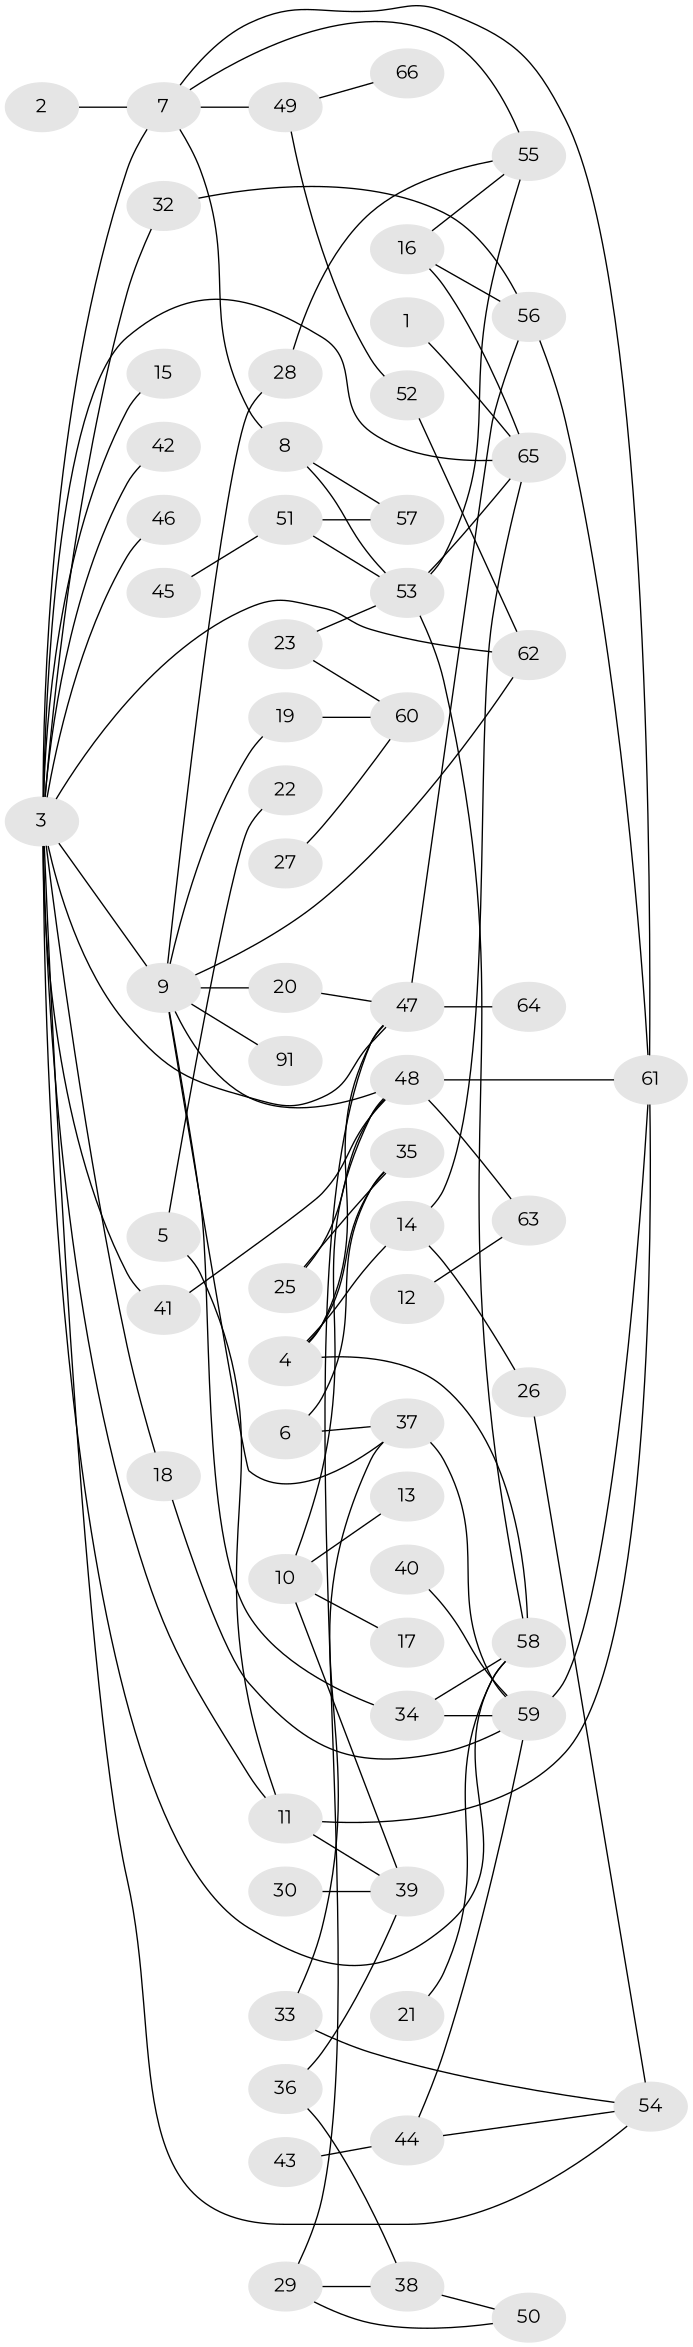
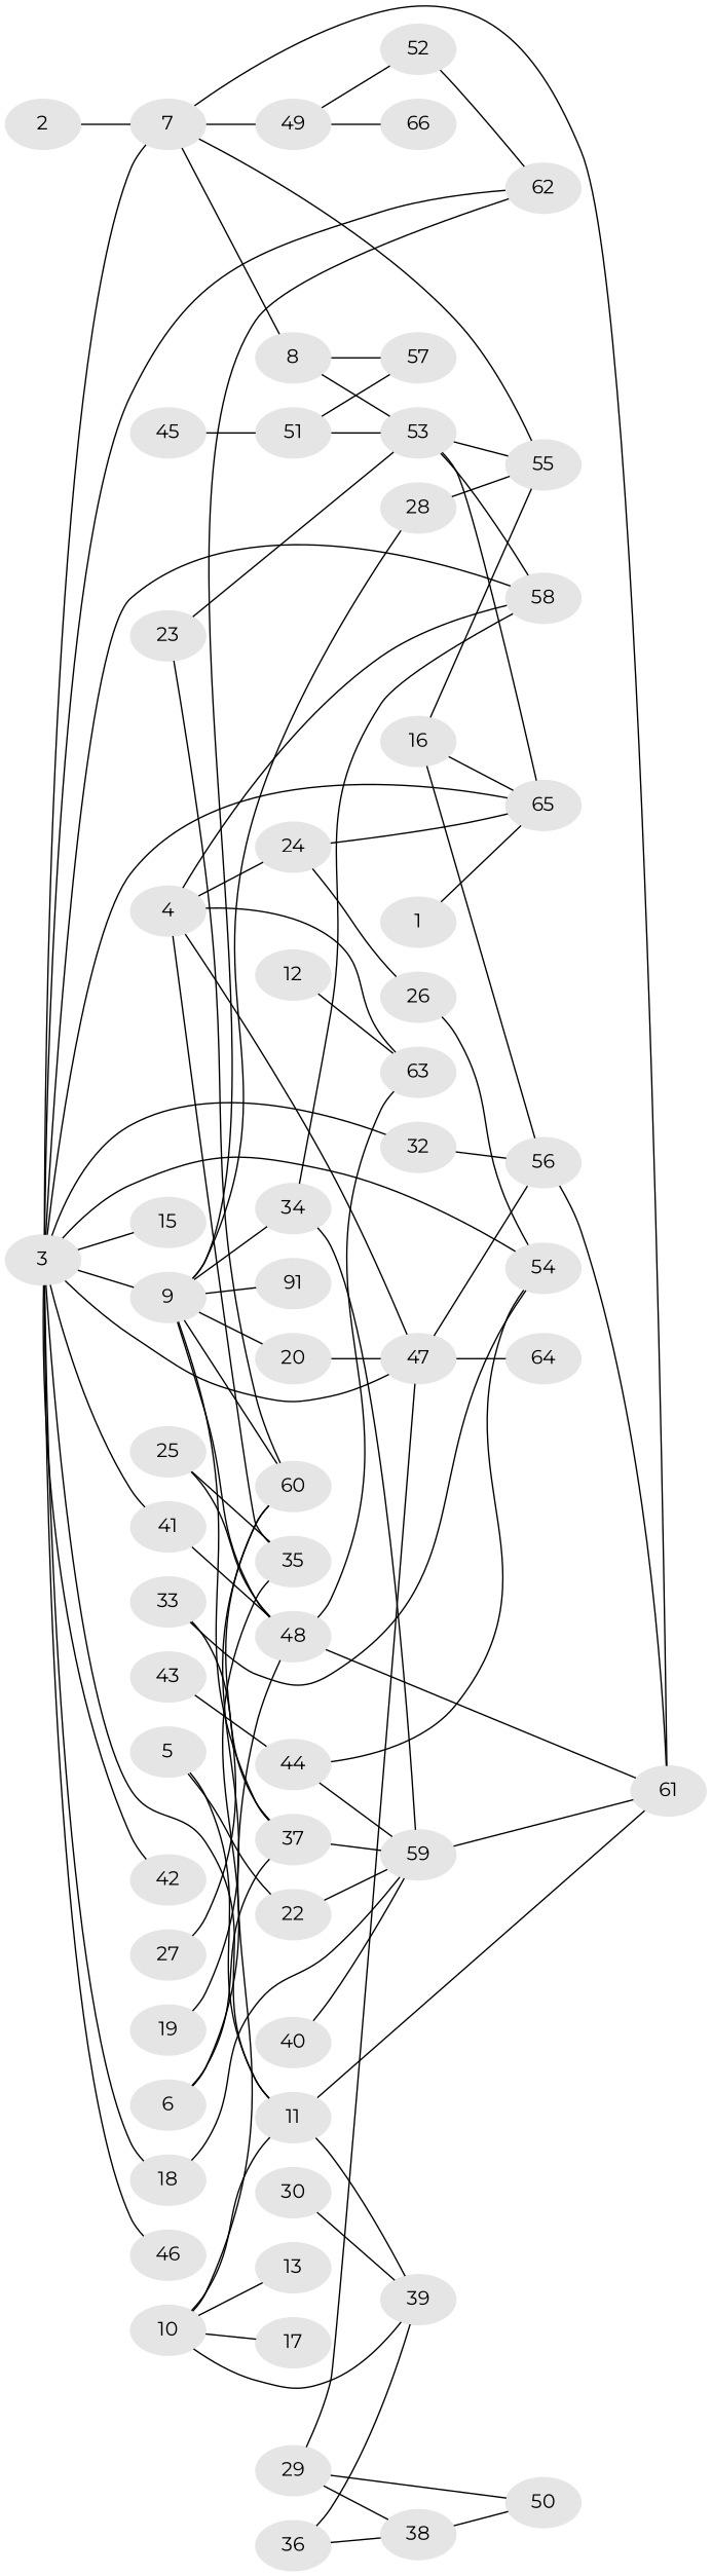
  graph {
    fontname=Montserrat
    rankdir=LR
    node [color=gray90 fontname=Montserrat style=filled]
    edge [fontname=Montserrat weight=1.0]
    1
    65
    2
    7
    8
    49
    55
    61
    3
    9
    11
    15
    18
    32
    41
    42
    46
    47
    54
    58
    62
    37
    19
    20
    28
    n26 [label=91]
    34
    48
    39
    59
    56
    64
    4
-   14
+   14 [label=24]
    35
    63
    26
    5
    22
    6
    53
    57
    52
    66
    60
    10
    13
    17
    12
    16
-   21
    23
    25
    27
    29
    38
    50
    30
    33
    36
    40
    43
    44
    45
    51
    1 -- 65
    2 -- 7
    7 -- 8
    7 -- 49
    7 -- 55
    7 -- 61
    8 -- 53
    8 -- 57
    49 -- 52
    49 -- 66
    3 -- 65
    3 -- 7
    3 -- 9
    3 -- 11
    3 -- 15
    3 -- 18
    3 -- 32
    3 -- 41
    3 -- 42
    3 -- 46
    3 -- 47
    3 -- 54
    3 -- 58
    3 -- 62
    9 -- 62
    9 -- 37
-   9 -- 19
+   9 -- 60
    9 -- 20
    9 -- 28
    9 -- n26
    9 -- 34
    9 -- 48
    11 -- 61
    11 -- 39
    18 -- 59
    32 -- 56
    41 -- 48
    47 -- 56
    47 -- 64
    37 -- 59
    19 -- 60
    20 -- 47
    28 -- 55
    34 -- 58
    34 -- 59 [weight=2.0]
    48 -- 61
    48 -- 63
    59 -- 61
    56 -- 61
    4 -- 47
    4 -- 58
    4 -- 14
    4 -- 35
+   4 -- 63
    14 -- 65
    14 -- 26
    26 -- 54
    5 -- 11
    5 -- 22
+   22 -- 59
    6 -- 37
    6 -- 35 [weight=2.0]
    53 -- 65
    53 -- 55
    53 -- 58
    52 -- 62
+   10 -- 11
    10 -- 48
    10 -- 39
    10 -- 13
    10 -- 17
    12 -- 63
    16 -- 65
    16 -- 55
    16 -- 56
-   21 -- 58
    23 -- 53
    23 -- 60
    25 -- 48
    25 -- 35
    27 -- 60
    29 -- 47
    29 -- 38
    29 -- 50
    38 -- 50
    30 -- 39
    33 -- 54
    33 -- 37
    36 -- 39
    36 -- 38
    40 -- 59
    43 -- 44
    44 -- 54
    44 -- 59
    45 -- 51
    51 -- 53
    51 -- 57
  }
